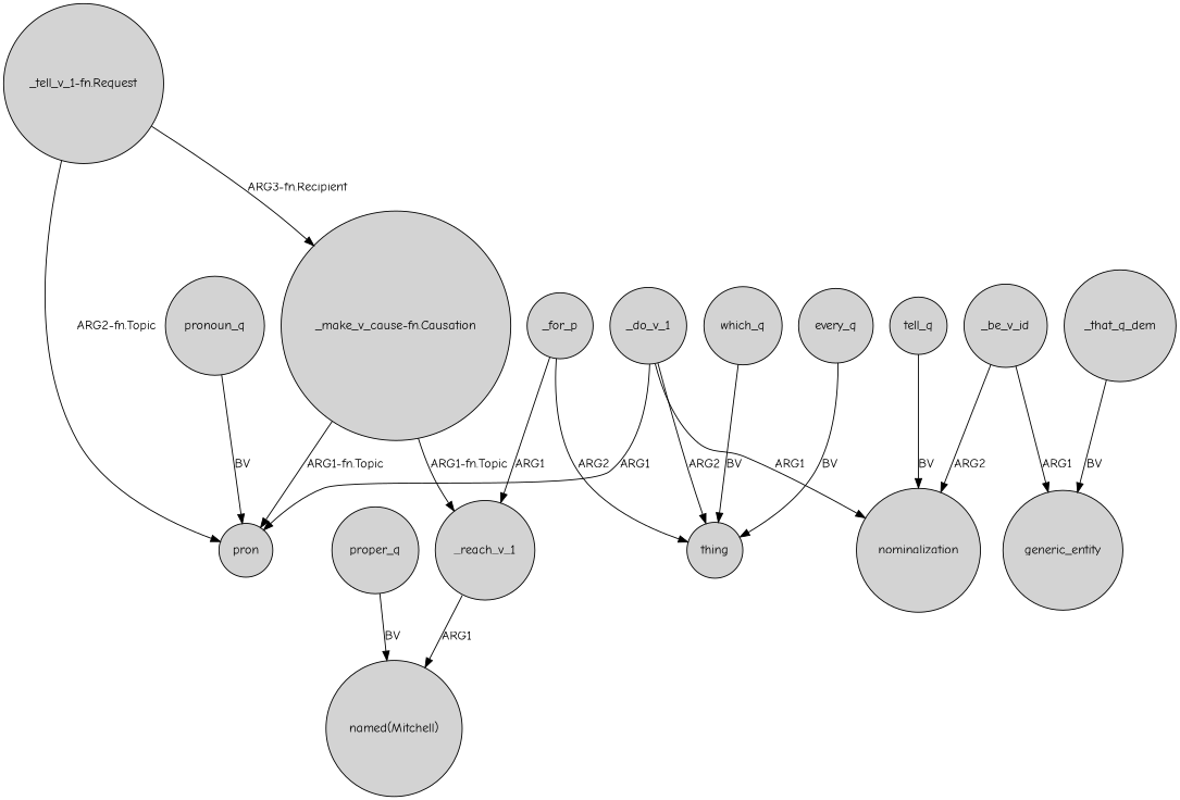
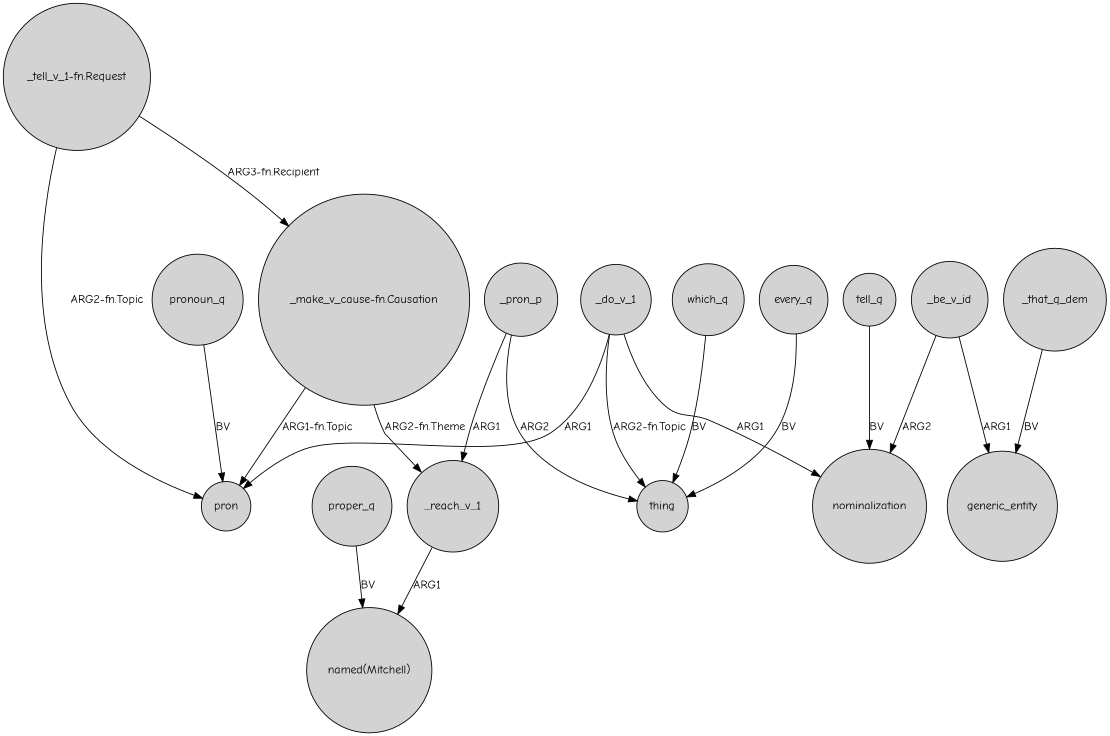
  digraph {
    fontname="Comic Neue"
    node [fontname="Comic Neue" shape=circle style=filled]
    edge [fontname="Comic Neue"]
-   _for_p
+   _for_p [label=_pron_p]
    _reach_v_1
    thing
    "named(Mitchell)"
    _do_v_1
    pron
    nominalization
    "_make_v_cause-fn.Causation"
    _be_v_id
    generic_entity
    _that_q_dem
    "_tell_v_1-fn.Request"
    which_q
    every_q
    n15 [label=tell_q]
    proper_q
    pronoun_q
    _for_p -> _reach_v_1 [label=ARG1]
    _for_p -> thing [label=ARG2]
    _reach_v_1 -> "named(Mitchell)" [label=ARG1]
-   _do_v_1 -> thing [label=ARG2]
+   _do_v_1 -> thing [label="ARG2-fn.Topic"]
    _do_v_1 -> pron [label=ARG1]
    _do_v_1 -> nominalization [label=ARG1]
-   "_make_v_cause-fn.Causation" -> _reach_v_1 [label="ARG1-fn.Topic"]
+   "_make_v_cause-fn.Causation" -> _reach_v_1 [label="ARG2-fn.Theme"]
    "_make_v_cause-fn.Causation" -> pron [label="ARG1-fn.Topic"]
    _be_v_id -> nominalization [label=ARG2]
    _be_v_id -> generic_entity [label=ARG1]
    _that_q_dem -> generic_entity [label=BV]
    "_tell_v_1-fn.Request" -> pron [label="ARG2-fn.Topic"]
    "_tell_v_1-fn.Request" -> "_make_v_cause-fn.Causation" [label="ARG3-fn.Recipient"]
    which_q -> thing [label=BV]
    every_q -> thing [label=BV]
    n15 -> nominalization [label=BV]
    proper_q -> "named(Mitchell)" [label=BV]
    pronoun_q -> pron [label=BV]
  }
